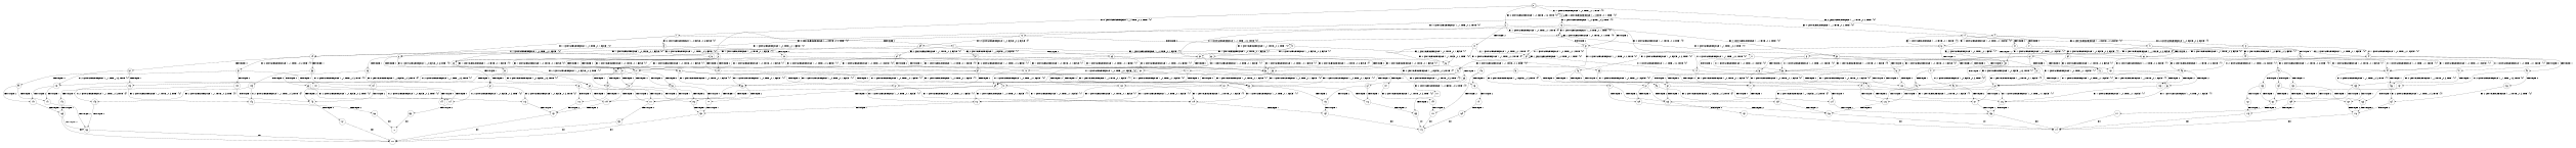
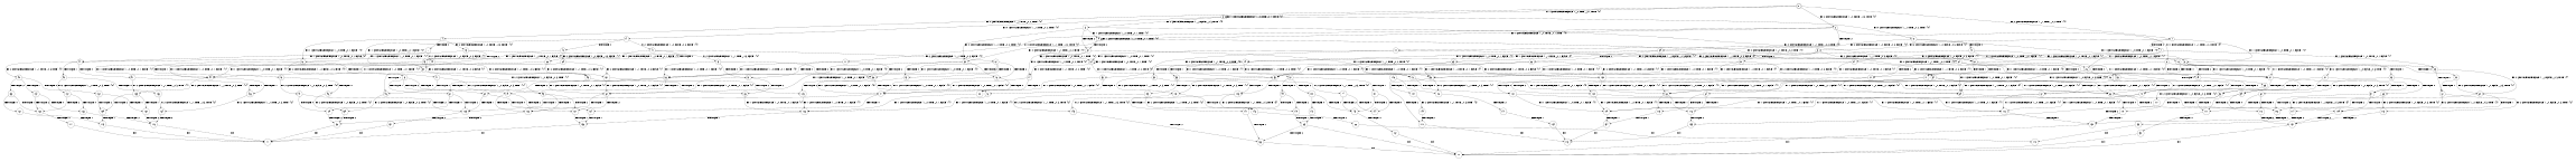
  digraph {
    node [shape=circle]
    0 [peripheries=2]
    1
    2
    3
    4
    5
    6
    7
    8
    9
    10
    11
    12
    13
    14
    15
    16
    17
    18
    19
    20
    21
    22
    23
    24
    25
    26
    27
    28
    29
    30
    31
    32
    33
    34
    35
    36
    37
    38
    39
    40
    41
    42
    43
    44
    45
    46
    47
    48
    49
    50
    51
    52
    53
    54
    55
    56
    57
    58
    59
    60
    61
    62
    63
    64
    65
    66
    67
    68
    70
    69
    71
    72
    73
    74
    75
    76
    77
    78
    79
    80
    81
    82
    83
    84
    85
    86
    87
    88
    89
    90
    91
    92
    93
    94
    95
    96
    97
    98
    99
    100
    101
    102
    103
    104
    105
    106
    107
    108
    109
    110
    111
    112
    113
    114
    115
    116
    117
    118
    119
    120
    121
    122
    123
    124
    125
    126
    127
    128
    129
    130
    131
    132
    133
    134
    135
    n137 [label=436]
    137
    138
    139
    140
    141
    142
    143
    144
    145
    146
    147
    149
    150
    151
    152
    153
    154
    155
    156
    157
    158
    159
    160
    161
    162
    163
    164
    165
    166
    167
    168
    169
    148
    170
    171
    172
    173
    174
    175
    176
    177
    0 -> 1 [label="EX !0 !ATOMIC_EXCH_BRANCH (1, +1, TRUE, +0, 2, TRUE) !{0}"]
    0 -> 2 [label="EX !2 !ATOMIC_EXCH_BRANCH (1, +0, FALSE, +0, 3, TRUE) !{0}"]
    0 -> 3 [label="EX !1 !ATOMIC_EXCH_BRANCH (1, +0, TRUE, +0, 1, TRUE) !{0}"]
    0 -> 4 [label="EX !0 !ATOMIC_EXCH_BRANCH (1, +1, TRUE, +0, 2, TRUE) !{0}"]
    1 -> 5 [label="EX !2 !ATOMIC_EXCH_BRANCH (1, +0, FALSE, +0, 3, FALSE) !{0}"]
    1 -> 6 [label="EX !1 !ATOMIC_EXCH_BRANCH (1, +0, TRUE, +0, 1, FALSE) !{0}"]
    1 -> 7 [label="TERMINATE !0"]
    2 -> 8 [label="EX !0 !ATOMIC_EXCH_BRANCH (1, +1, TRUE, +0, 2, TRUE) !{0}"]
    2 -> 9 [label="EX !1 !ATOMIC_EXCH_BRANCH (1, +0, TRUE, +0, 1, TRUE) !{0}"]
    2 -> 10 [label="TERMINATE !2"]
    2 -> 11 [label="EX !0 !ATOMIC_EXCH_BRANCH (1, +1, TRUE, +0, 2, TRUE) !{0}"]
    3 -> 3 [label="EX !1 !ATOMIC_EXCH_BRANCH (1, +0, TRUE, +0, 1, TRUE) !{0}"]
    3 -> 12 [label="EX !0 !ATOMIC_EXCH_BRANCH (1, +1, TRUE, +0, 2, TRUE) !{0}"]
    3 -> 13 [label="EX !2 !ATOMIC_EXCH_BRANCH (1, +0, FALSE, +0, 3, TRUE) !{0}"]
    3 -> 14 [label="EX !0 !ATOMIC_EXCH_BRANCH (1, +1, TRUE, +0, 2, TRUE) !{0}"]
    4 -> 15 [label="EX !2 !ATOMIC_EXCH_BRANCH (1, +0, FALSE, +0, 3, FALSE) !{0}"]
    4 -> 16 [label="EX !1 !ATOMIC_EXCH_BRANCH (1, +0, TRUE, +0, 1, FALSE) !{0}"]
    4 -> 17 [label="TERMINATE !0"]
    5 -> 18 [label="EX !2 !ATOMIC_EXCH_BRANCH (1, +1, TRUE, +0, 3, FALSE) !{0}"]
    5 -> 19 [label="EX !1 !ATOMIC_EXCH_BRANCH (1, +0, TRUE, +0, 1, FALSE) !{0}"]
    5 -> 20 [label="TERMINATE !0"]
    6 -> 21 [label="EX !2 !ATOMIC_EXCH_BRANCH (1, +0, FALSE, +0, 3, TRUE) !{0}"]
    6 -> 22 [label="TERMINATE !0"]
    6 -> 23 [label="TERMINATE !1"]
    7 -> 24 [label="EX !2 !ATOMIC_EXCH_BRANCH (1, +0, FALSE, +0, 3, FALSE) !{1}"]
    7 -> 25 [label="EX !1 !ATOMIC_EXCH_BRANCH (1, +0, TRUE, +0, 1, FALSE) !{1}"]
    7 -> 26 [label="EX !1 !ATOMIC_EXCH_BRANCH (1, +0, TRUE, +0, 1, FALSE) !{1}"]
    8 -> 27 [label="EX !1 !ATOMIC_EXCH_BRANCH (1, +0, TRUE, +0, 1, FALSE) !{0}"]
    8 -> 28 [label="TERMINATE !0"]
    8 -> 29 [label="TERMINATE !2"]
    9 -> 9 [label="EX !1 !ATOMIC_EXCH_BRANCH (1, +0, TRUE, +0, 1, TRUE) !{0}"]
    9 -> 30 [label="EX !0 !ATOMIC_EXCH_BRANCH (1, +1, TRUE, +0, 2, TRUE) !{0}"]
    9 -> 31 [label="TERMINATE !2"]
    9 -> 32 [label="EX !0 !ATOMIC_EXCH_BRANCH (1, +1, TRUE, +0, 2, TRUE) !{0}"]
    10 -> 33 [label="EX !0 !ATOMIC_EXCH_BRANCH (1, +1, TRUE, +0, 2, TRUE) !{0}"]
    10 -> 34 [label="EX !1 !ATOMIC_EXCH_BRANCH (1, +0, TRUE, +0, 1, TRUE) !{0}"]
    10 -> 35 [label="EX !0 !ATOMIC_EXCH_BRANCH (1, +1, TRUE, +0, 2, TRUE) !{0}"]
    11 -> 36 [label="EX !1 !ATOMIC_EXCH_BRANCH (1, +0, TRUE, +0, 1, FALSE) !{0}"]
    11 -> 37 [label="TERMINATE !0"]
    11 -> 38 [label="TERMINATE !2"]
    12 -> 6 [label="EX !1 !ATOMIC_EXCH_BRANCH (1, +0, TRUE, +0, 1, FALSE) !{0}"]
    12 -> 39 [label="EX !2 !ATOMIC_EXCH_BRANCH (1, +0, FALSE, +0, 3, FALSE) !{0}"]
    12 -> 40 [label="TERMINATE !0"]
    13 -> 9 [label="EX !1 !ATOMIC_EXCH_BRANCH (1, +0, TRUE, +0, 1, TRUE) !{0}"]
    13 -> 30 [label="EX !0 !ATOMIC_EXCH_BRANCH (1, +1, TRUE, +0, 2, TRUE) !{0}"]
    13 -> 31 [label="TERMINATE !2"]
    13 -> 32 [label="EX !0 !ATOMIC_EXCH_BRANCH (1, +1, TRUE, +0, 2, TRUE) !{0}"]
    14 -> 16 [label="EX !1 !ATOMIC_EXCH_BRANCH (1, +0, TRUE, +0, 1, FALSE) !{0}"]
    14 -> 41 [label="EX !2 !ATOMIC_EXCH_BRANCH (1, +0, FALSE, +0, 3, FALSE) !{0}"]
    14 -> 42 [label="TERMINATE !0"]
    15 -> 43 [label="EX !2 !ATOMIC_EXCH_BRANCH (1, +1, TRUE, +0, 3, FALSE) !{0}"]
    15 -> 44 [label="EX !1 !ATOMIC_EXCH_BRANCH (1, +0, TRUE, +0, 1, FALSE) !{0}"]
    15 -> 45 [label="TERMINATE !0"]
    16 -> 46 [label="EX !2 !ATOMIC_EXCH_BRANCH (1, +0, FALSE, +0, 3, TRUE) !{0}"]
    16 -> 47 [label="TERMINATE !0"]
-   16 -> 88 [label="TERMINATE !1"]
+   16 -> 48 [label="TERMINATE !1"]
    17 -> 49 [label="EX !2 !ATOMIC_EXCH_BRANCH (1, +0, FALSE, +0, 3, FALSE) !{1}"]
    17 -> 50 [label="EX !1 !ATOMIC_EXCH_BRANCH (1, +0, TRUE, +0, 1, FALSE) !{1}"]
    18 -> 27 [label="EX !1 !ATOMIC_EXCH_BRANCH (1, +0, TRUE, +0, 1, FALSE) !{0}"]
    18 -> 28 [label="TERMINATE !0"]
    18 -> 29 [label="TERMINATE !2"]
    19 -> 51 [label="EX !2 !ATOMIC_EXCH_BRANCH (1, +1, TRUE, +0, 3, TRUE) !{0}"]
    19 -> 52 [label="TERMINATE !0"]
    19 -> 53 [label="TERMINATE !1"]
    20 -> 54 [label="EX !2 !ATOMIC_EXCH_BRANCH (1, +1, TRUE, +0, 3, FALSE) !{1}"]
    20 -> 55 [label="EX !1 !ATOMIC_EXCH_BRANCH (1, +0, TRUE, +0, 1, FALSE) !{1}"]
    20 -> 56 [label="EX !1 !ATOMIC_EXCH_BRANCH (1, +0, TRUE, +0, 1, FALSE) !{1}"]
    21 -> 57 [label="TERMINATE !0"]
    21 -> 58 [label="TERMINATE !2"]
    21 -> 59 [label="TERMINATE !1"]
    22 -> 60 [label="EX !2 !ATOMIC_EXCH_BRANCH (1, +0, FALSE, +0, 3, TRUE) !{1}"]
    22 -> 61 [label="TERMINATE !1"]
    23 -> 62 [label="EX !2 !ATOMIC_EXCH_BRANCH (1, +0, FALSE, +0, 3, TRUE) !{0}"]
    23 -> 63 [label="TERMINATE !0"]
    24 -> 54 [label="EX !2 !ATOMIC_EXCH_BRANCH (1, +1, TRUE, +0, 3, FALSE) !{1}"]
    24 -> 55 [label="EX !1 !ATOMIC_EXCH_BRANCH (1, +0, TRUE, +0, 1, FALSE) !{1}"]
    24 -> 56 [label="EX !1 !ATOMIC_EXCH_BRANCH (1, +0, TRUE, +0, 1, FALSE) !{1}"]
    25 -> 60 [label="EX !2 !ATOMIC_EXCH_BRANCH (1, +0, FALSE, +0, 3, TRUE) !{1}"]
    25 -> 61 [label="TERMINATE !1"]
    26 -> 64 [label="EX !2 !ATOMIC_EXCH_BRANCH (1, +0, FALSE, +0, 3, TRUE) !{1}"]
    26 -> 65 [label="TERMINATE !1"]
    27 -> 57 [label="TERMINATE !0"]
    27 -> 58 [label="TERMINATE !2"]
    27 -> 59 [label="TERMINATE !1"]
    28 -> 66 [label="EX !1 !ATOMIC_EXCH_BRANCH (1, +0, TRUE, +0, 1, FALSE) !{1}"]
    28 -> 67 [label="TERMINATE !2"]
    28 -> 68 [label="EX !1 !ATOMIC_EXCH_BRANCH (1, +0, TRUE, +0, 1, FALSE) !{1}"]
    29 -> 70 [label="TERMINATE !0"]
    30 -> 27 [label="EX !1 !ATOMIC_EXCH_BRANCH (1, +0, TRUE, +0, 1, FALSE) !{0}"]
    30 -> 69 [label="EX !1 !ATOMIC_EXCH_BRANCH (1, +0, TRUE, +0, 1, FALSE) !{0}"]
    30 -> 71 [label="TERMINATE !0"]
    30 -> 72 [label="TERMINATE !1"]
    31 -> 34 [label="EX !1 !ATOMIC_EXCH_BRANCH (1, +0, TRUE, +0, 1, TRUE) !{0}"]
    31 -> 73 [label="EX !0 !ATOMIC_EXCH_BRANCH (1, +1, TRUE, +0, 2, TRUE) !{0}"]
    31 -> 74 [label="EX !0 !ATOMIC_EXCH_BRANCH (1, +1, TRUE, +0, 2, TRUE) !{0}"]
    32 -> 36 [label="EX !1 !ATOMIC_EXCH_BRANCH (1, +0, TRUE, +0, 1, FALSE) !{0}"]
    32 -> 75 [label="TERMINATE !0"]
    32 -> 76 [label="TERMINATE !2"]
    33 -> 70 [label="TERMINATE !0"]
    33 -> 69 [label="EX !1 !ATOMIC_EXCH_BRANCH (1, +0, TRUE, +0, 1, FALSE) !{0}"]
    34 -> 34 [label="EX !1 !ATOMIC_EXCH_BRANCH (1, +0, TRUE, +0, 1, TRUE) !{0}"]
    34 -> 73 [label="EX !0 !ATOMIC_EXCH_BRANCH (1, +1, TRUE, +0, 2, TRUE) !{0}"]
    34 -> 74 [label="EX !0 !ATOMIC_EXCH_BRANCH (1, +1, TRUE, +0, 2, TRUE) !{0}"]
    35 -> 77 [label="EX !1 !ATOMIC_EXCH_BRANCH (1, +0, TRUE, +0, 1, FALSE) !{0}"]
    35 -> 78 [label="TERMINATE !0"]
    36 -> 79 [label="TERMINATE !0"]
    36 -> 80 [label="TERMINATE !2"]
    36 -> 81 [label="TERMINATE !1"]
    37 -> 82 [label="EX !1 !ATOMIC_EXCH_BRANCH (1, +0, TRUE, +0, 1, FALSE) !{1}"]
    37 -> 83 [label="TERMINATE !2"]
    38 -> 77 [label="EX !1 !ATOMIC_EXCH_BRANCH (1, +0, TRUE, +0, 1, FALSE) !{0}"]
    38 -> 78 [label="TERMINATE !0"]
    39 -> 19 [label="EX !1 !ATOMIC_EXCH_BRANCH (1, +0, TRUE, +0, 1, FALSE) !{0}"]
    39 -> 84 [label="EX !2 !ATOMIC_EXCH_BRANCH (1, +1, TRUE, +0, 3, FALSE) !{0}"]
    39 -> 85 [label="TERMINATE !0"]
    40 -> 25 [label="EX !1 !ATOMIC_EXCH_BRANCH (1, +0, TRUE, +0, 1, FALSE) !{1}"]
    40 -> 26 [label="EX !1 !ATOMIC_EXCH_BRANCH (1, +0, TRUE, +0, 1, FALSE) !{1}"]
    40 -> 86 [label="EX !2 !ATOMIC_EXCH_BRANCH (1, +0, FALSE, +0, 3, FALSE) !{1}"]
    41 -> 44 [label="EX !1 !ATOMIC_EXCH_BRANCH (1, +0, TRUE, +0, 1, FALSE) !{0}"]
    41 -> 87 [label="EX !2 !ATOMIC_EXCH_BRANCH (1, +1, TRUE, +0, 3, FALSE) !{0}"]
    41 -> 88 [label="TERMINATE !0"]
    42 -> 50 [label="EX !1 !ATOMIC_EXCH_BRANCH (1, +0, TRUE, +0, 1, FALSE) !{1}"]
    42 -> 89 [label="EX !2 !ATOMIC_EXCH_BRANCH (1, +0, FALSE, +0, 3, FALSE) !{1}"]
    43 -> 36 [label="EX !1 !ATOMIC_EXCH_BRANCH (1, +0, TRUE, +0, 1, FALSE) !{0}"]
    43 -> 37 [label="TERMINATE !0"]
    43 -> 38 [label="TERMINATE !2"]
    44 -> 90 [label="EX !2 !ATOMIC_EXCH_BRANCH (1, +1, TRUE, +0, 3, TRUE) !{0}"]
    44 -> 91 [label="TERMINATE !0"]
    44 -> 92 [label="TERMINATE !1"]
    45 -> 93 [label="EX !2 !ATOMIC_EXCH_BRANCH (1, +1, TRUE, +0, 3, FALSE) !{1}"]
    45 -> 94 [label="EX !1 !ATOMIC_EXCH_BRANCH (1, +0, TRUE, +0, 1, FALSE) !{1}"]
    46 -> 79 [label="TERMINATE !0"]
    46 -> 80 [label="TERMINATE !2"]
    46 -> 81 [label="TERMINATE !1"]
    47 -> 95 [label="EX !2 !ATOMIC_EXCH_BRANCH (1, +0, FALSE, +0, 3, TRUE) !{1}"]
    47 -> 96 [label="TERMINATE !1"]
    48 -> 97 [label="EX !2 !ATOMIC_EXCH_BRANCH (1, +0, FALSE, +0, 3, TRUE) !{0}"]
    48 -> 98 [label="TERMINATE !0"]
    49 -> 93 [label="EX !2 !ATOMIC_EXCH_BRANCH (1, +1, TRUE, +0, 3, FALSE) !{1}"]
    49 -> 94 [label="EX !1 !ATOMIC_EXCH_BRANCH (1, +0, TRUE, +0, 1, FALSE) !{1}"]
    50 -> 95 [label="EX !2 !ATOMIC_EXCH_BRANCH (1, +0, FALSE, +0, 3, TRUE) !{1}"]
    50 -> 96 [label="TERMINATE !1"]
    51 -> 99 [label="TERMINATE !0"]
    51 -> 100 [label="TERMINATE !2"]
    51 -> 101 [label="TERMINATE !1"]
    52 -> 102 [label="EX !2 !ATOMIC_EXCH_BRANCH (1, +1, TRUE, +0, 3, TRUE) !{1}"]
    52 -> 103 [label="TERMINATE !1"]
    53 -> 104 [label="EX !2 !ATOMIC_EXCH_BRANCH (1, +1, TRUE, +0, 3, TRUE) !{0}"]
    53 -> 105 [label="TERMINATE !0"]
    54 -> 66 [label="EX !1 !ATOMIC_EXCH_BRANCH (1, +0, TRUE, +0, 1, FALSE) !{1}"]
    54 -> 67 [label="TERMINATE !2"]
    54 -> 68 [label="EX !1 !ATOMIC_EXCH_BRANCH (1, +0, TRUE, +0, 1, FALSE) !{1}"]
    55 -> 102 [label="EX !2 !ATOMIC_EXCH_BRANCH (1, +1, TRUE, +0, 3, TRUE) !{1}"]
    55 -> 103 [label="TERMINATE !1"]
    56 -> 106 [label="EX !2 !ATOMIC_EXCH_BRANCH (1, +1, TRUE, +0, 3, TRUE) !{1}"]
    56 -> 107 [label="TERMINATE !1"]
    57 -> 108 [label="TERMINATE !2"]
    57 -> 109 [label="TERMINATE !1"]
    58 -> 110 [label="TERMINATE !0"]
    58 -> 111 [label="TERMINATE !1"]
    59 -> 111 [label="TERMINATE !2"]
    59 -> 112 [label="TERMINATE !0"]
    60 -> 108 [label="TERMINATE !2"]
    60 -> 109 [label="TERMINATE !1"]
    61 -> 113 [label="EX !2 !ATOMIC_EXCH_BRANCH (1, +0, FALSE, +0, 3, TRUE) !{2}"]
    61 -> 114 [label="EX !2 !ATOMIC_EXCH_BRANCH (1, +0, FALSE, +0, 3, TRUE) !{2}"]
    62 -> 111 [label="TERMINATE !2"]
    62 -> 112 [label="TERMINATE !0"]
    63 -> 113 [label="EX !2 !ATOMIC_EXCH_BRANCH (1, +0, FALSE, +0, 3, TRUE) !{2}"]
    63 -> 114 [label="EX !2 !ATOMIC_EXCH_BRANCH (1, +0, FALSE, +0, 3, TRUE) !{2}"]
    64 -> 115 [label="TERMINATE !2"]
    64 -> 116 [label="TERMINATE !1"]
    65 -> 117 [label="EX !2 !ATOMIC_EXCH_BRANCH (1, +0, FALSE, +0, 3, TRUE) !{2}"]
    66 -> 108 [label="TERMINATE !2"]
    66 -> 109 [label="TERMINATE !1"]
    67 -> 118 [label="EX !1 !ATOMIC_EXCH_BRANCH (1, +0, TRUE, +0, 1, FALSE) !{1}"]
    67 -> 119 [label="EX !1 !ATOMIC_EXCH_BRANCH (1, +0, TRUE, +0, 1, FALSE) !{1}"]
    68 -> 115 [label="TERMINATE !2"]
    68 -> 116 [label="TERMINATE !1"]
    70 -> 118 [label="EX !1 !ATOMIC_EXCH_BRANCH (1, +0, TRUE, +0, 1, FALSE) !{1}"]
    70 -> 119 [label="EX !1 !ATOMIC_EXCH_BRANCH (1, +0, TRUE, +0, 1, FALSE) !{1}"]
    69 -> 110 [label="TERMINATE !0"]
-   69 -> 111 [label="TERMINATE !1"]
    71 -> 66 [label="EX !1 !ATOMIC_EXCH_BRANCH (1, +0, TRUE, +0, 1, FALSE) !{1}"]
    71 -> 68 [label="EX !1 !ATOMIC_EXCH_BRANCH (1, +0, TRUE, +0, 1, FALSE) !{1}"]
    71 -> 120 [label="TERMINATE !2"]
    72 -> 69 [label="EX !1 !ATOMIC_EXCH_BRANCH (1, +0, TRUE, +0, 1, FALSE) !{0}"]
    72 -> 121 [label="TERMINATE !0"]
    73 -> 69 [label="EX !1 !ATOMIC_EXCH_BRANCH (1, +0, TRUE, +0, 1, FALSE) !{0}"]
    73 -> 121 [label="TERMINATE !0"]
    74 -> 77 [label="EX !1 !ATOMIC_EXCH_BRANCH (1, +0, TRUE, +0, 1, FALSE) !{0}"]
    74 -> 122 [label="TERMINATE !0"]
    75 -> 123 [label="TERMINATE !2"]
    76 -> 77 [label="EX !1 !ATOMIC_EXCH_BRANCH (1, +0, TRUE, +0, 1, FALSE) !{0}"]
    76 -> 122 [label="TERMINATE !0"]
    77 -> 124 [label="TERMINATE !0"]
    77 -> 125 [label="TERMINATE !1"]
    78 -> 126 [label="EX !1 !ATOMIC_EXCH_BRANCH (1, +0, TRUE, +0, 1, FALSE) !{1}"]
    79 -> 127 [label="TERMINATE !2"]
    79 -> 128 [label="TERMINATE !1"]
    80 -> 124 [label="TERMINATE !0"]
    80 -> 125 [label="TERMINATE !1"]
    81 -> 125 [label="TERMINATE !2"]
    81 -> 129 [label="TERMINATE !0"]
    82 -> 127 [label="TERMINATE !2"]
    82 -> 128 [label="TERMINATE !1"]
    83 -> 126 [label="EX !1 !ATOMIC_EXCH_BRANCH (1, +0, TRUE, +0, 1, FALSE) !{1}"]
    84 -> 27 [label="EX !1 !ATOMIC_EXCH_BRANCH (1, +0, TRUE, +0, 1, FALSE) !{0}"]
    84 -> 71 [label="TERMINATE !0"]
    84 -> 72 [label="TERMINATE !2"]
    85 -> 55 [label="EX !1 !ATOMIC_EXCH_BRANCH (1, +0, TRUE, +0, 1, FALSE) !{1}"]
    85 -> 56 [label="EX !1 !ATOMIC_EXCH_BRANCH (1, +0, TRUE, +0, 1, FALSE) !{1}"]
    85 -> 130 [label="EX !2 !ATOMIC_EXCH_BRANCH (1, +1, TRUE, +0, 3, FALSE) !{1}"]
    86 -> 55 [label="EX !1 !ATOMIC_EXCH_BRANCH (1, +0, TRUE, +0, 1, FALSE) !{1}"]
    86 -> 56 [label="EX !1 !ATOMIC_EXCH_BRANCH (1, +0, TRUE, +0, 1, FALSE) !{1}"]
    86 -> 130 [label="EX !2 !ATOMIC_EXCH_BRANCH (1, +1, TRUE, +0, 3, FALSE) !{1}"]
    87 -> 36 [label="EX !1 !ATOMIC_EXCH_BRANCH (1, +0, TRUE, +0, 1, FALSE) !{0}"]
    87 -> 75 [label="TERMINATE !0"]
    87 -> 76 [label="TERMINATE !2"]
    87 -> 82 [label="EX !1 !ATOMIC_EXCH_BRANCH (1, +0, TRUE, +0, 1, FALSE) !{1}"]
    88 -> 94 [label="EX !1 !ATOMIC_EXCH_BRANCH (1, +0, TRUE, +0, 1, FALSE) !{1}"]
    88 -> 131 [label="EX !2 !ATOMIC_EXCH_BRANCH (1, +1, TRUE, +0, 3, FALSE) !{1}"]
    89 -> 94 [label="EX !1 !ATOMIC_EXCH_BRANCH (1, +0, TRUE, +0, 1, FALSE) !{1}"]
    89 -> 131 [label="EX !2 !ATOMIC_EXCH_BRANCH (1, +1, TRUE, +0, 3, FALSE) !{1}"]
    90 -> 132 [label="TERMINATE !0"]
    90 -> 133 [label="TERMINATE !2"]
    90 -> 134 [label="TERMINATE !1"]
    91 -> 135 [label="EX !2 !ATOMIC_EXCH_BRANCH (1, +1, TRUE, +0, 3, TRUE) !{1}"]
    91 -> n137 [label="TERMINATE !1"]
    92 -> 137 [label="EX !2 !ATOMIC_EXCH_BRANCH (1, +1, TRUE, +0, 3, TRUE) !{0}"]
    92 -> 138 [label="TERMINATE !0"]
    93 -> 82 [label="EX !1 !ATOMIC_EXCH_BRANCH (1, +0, TRUE, +0, 1, FALSE) !{1}"]
    93 -> 83 [label="TERMINATE !2"]
    94 -> 135 [label="EX !2 !ATOMIC_EXCH_BRANCH (1, +1, TRUE, +0, 3, TRUE) !{1}"]
    94 -> n137 [label="TERMINATE !1"]
    95 -> 127 [label="TERMINATE !2"]
    95 -> 128 [label="TERMINATE !1"]
    96 -> 139 [label="EX !2 !ATOMIC_EXCH_BRANCH (1, +0, FALSE, +0, 3, TRUE) !{2}"]
    97 -> 125 [label="TERMINATE !2"]
    97 -> 129 [label="TERMINATE !0"]
    98 -> 139 [label="EX !2 !ATOMIC_EXCH_BRANCH (1, +0, FALSE, +0, 3, TRUE) !{2}"]
    99 -> 140 [label="TERMINATE !2"]
    99 -> 141 [label="TERMINATE !1"]
    100 -> 142 [label="TERMINATE !0"]
    100 -> 143 [label="TERMINATE !1"]
    101 -> 143 [label="TERMINATE !2"]
    101 -> 144 [label="TERMINATE !0"]
    102 -> 140 [label="TERMINATE !2"]
    102 -> 141 [label="TERMINATE !1"]
    103 -> 145 [label="EX !2 !ATOMIC_EXCH_BRANCH (1, +1, TRUE, +0, 3, TRUE) !{2}"]
    103 -> 146 [label="EX !2 !ATOMIC_EXCH_BRANCH (1, +1, TRUE, +0, 3, TRUE) !{2}"]
    104 -> 143 [label="TERMINATE !2"]
    104 -> 144 [label="TERMINATE !0"]
    105 -> 145 [label="EX !2 !ATOMIC_EXCH_BRANCH (1, +1, TRUE, +0, 3, TRUE) !{2}"]
    105 -> 146 [label="EX !2 !ATOMIC_EXCH_BRANCH (1, +1, TRUE, +0, 3, TRUE) !{2}"]
    106 -> 147 [label="TERMINATE !2"]
    107 -> 149 [label="EX !2 !ATOMIC_EXCH_BRANCH (1, +1, TRUE, +0, 3, TRUE) !{2}"]
    108 -> 150 [label="TERMINATE !1"]
    109 -> 151 [label="TERMINATE !2"]
    110 -> 150 [label="TERMINATE !1"]
    111 -> 152 [label="TERMINATE !0"]
    112 -> 151 [label="TERMINATE !2"]
-   113 -> 151 [label="TERMINATE !7"]
+   113 -> 151 [label="TERMINATE !2"]
    114 -> 153 [label="TERMINATE !2"]
    115 -> 154 [label="TERMINATE !1"]
    116 -> 155 [label="TERMINATE !2"]
    117 -> 155 [label="TERMINATE !2"]
    118 -> 150 [label="TERMINATE !1"]
    119 -> 154 [label="TERMINATE !1"]
    120 -> 118 [label="EX !1 !ATOMIC_EXCH_BRANCH (1, +0, TRUE, +0, 1, FALSE) !{1}"]
    120 -> 119 [label="EX !1 !ATOMIC_EXCH_BRANCH (1, +0, TRUE, +0, 1, FALSE) !{1}"]
    121 -> 118 [label="EX !1 !ATOMIC_EXCH_BRANCH (1, +0, TRUE, +0, 1, FALSE) !{1}"]
    121 -> 119 [label="EX !1 !ATOMIC_EXCH_BRANCH (1, +0, TRUE, +0, 1, FALSE) !{1}"]
    122 -> 126 [label="EX !1 !ATOMIC_EXCH_BRANCH (1, +0, TRUE, +0, 1, FALSE) !{1}"]
    123 -> 126 [label="EX !1 !ATOMIC_EXCH_BRANCH (1, +0, TRUE, +0, 1, FALSE) !{1}"]
    124 -> 156 [label="TERMINATE !1"]
    125 -> 157 [label="TERMINATE !0"]
    126 -> 156 [label="TERMINATE !1"]
    127 -> 156 [label="TERMINATE !1"]
    128 -> 158 [label="TERMINATE !2"]
    129 -> 158 [label="TERMINATE !2"]
    130 -> 66 [label="EX !1 !ATOMIC_EXCH_BRANCH (1, +0, TRUE, +0, 1, FALSE) !{1}"]
    130 -> 68 [label="EX !1 !ATOMIC_EXCH_BRANCH (1, +0, TRUE, +0, 1, FALSE) !{1}"]
    130 -> 120 [label="TERMINATE !2"]
    131 -> 82 [label="EX !1 !ATOMIC_EXCH_BRANCH (1, +0, TRUE, +0, 1, FALSE) !{1}"]
    131 -> 123 [label="TERMINATE !2"]
    132 -> 159 [label="TERMINATE !2"]
    132 -> 160 [label="TERMINATE !1"]
    133 -> 161 [label="TERMINATE !0"]
    133 -> 162 [label="TERMINATE !1"]
    134 -> 162 [label="TERMINATE !2"]
    134 -> 163 [label="TERMINATE !0"]
    135 -> 159 [label="TERMINATE !2"]
    135 -> 160 [label="TERMINATE !1"]
    n137 -> 164 [label="EX !2 !ATOMIC_EXCH_BRANCH (1, +1, TRUE, +0, 3, TRUE) !{2}"]
    137 -> 162 [label="TERMINATE !2"]
    137 -> 163 [label="TERMINATE !0"]
    138 -> 164 [label="EX !2 !ATOMIC_EXCH_BRANCH (1, +1, TRUE, +0, 3, TRUE) !{2}"]
    139 -> 158 [label="TERMINATE !2"]
    140 -> 165 [label="TERMINATE !1"]
    141 -> 166 [label="TERMINATE !2"]
    142 -> 165 [label="TERMINATE !1"]
    143 -> 167 [label="TERMINATE !0"]
    145 -> 166 [label="TERMINATE !2"]
    146 -> 168 [label="TERMINATE !2"]
    147 -> 169 [label="TERMINATE !1"]
    149 -> 170 [label="TERMINATE !2"]
    150 -> 171 [label=exit]
    151 -> 171 [label=exit]
    152 -> 171 [label=exit]
    153 -> 172 [label=exit]
    154 -> 173 [label=exit]
    155 -> 173 [label=exit]
    156 -> 174 [label=exit]
    157 -> 174 [label=exit]
    158 -> 174 [label=exit]
    159 -> 175 [label="TERMINATE !1"]
    160 -> 176 [label="TERMINATE !2"]
    161 -> 175 [label="TERMINATE !1"]
    162 -> 177 [label="TERMINATE !0"]
    163 -> 176 [label="TERMINATE !2"]
    164 -> 176 [label="TERMINATE !2"]
    165 -> 166 [label="TERMINATE !2"]
    165 -> 171 [label=exit]
    166 -> 171 [label=exit]
    167 -> 171 [label=exit]
    168 -> 172 [label=exit]
    169 -> 173 [label=exit]
    148 -> 106 [label="TERMINATE !1"]
    148 -> 170 [label="TERMINATE !2"]
    170 -> 173 [label=exit]
    175 -> 174 [label=exit]
    176 -> 174 [label=exit]
    177 -> 174 [label=exit]
  }
